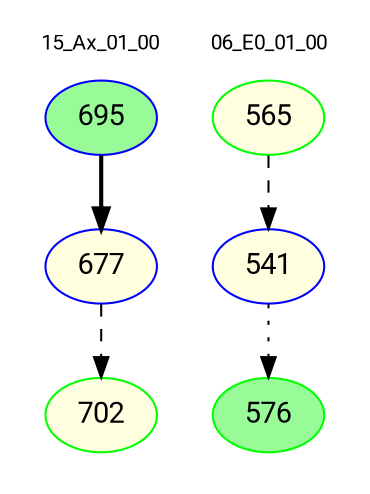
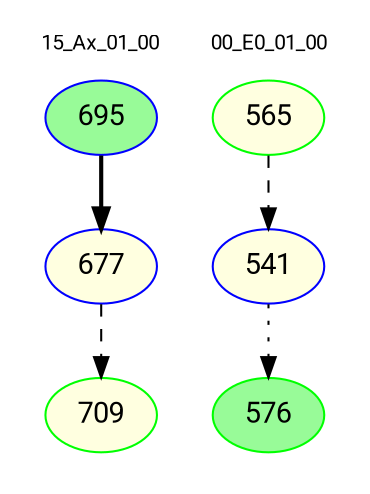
  digraph {
    fontname=Roboto
    node [color=blue fillcolor=lightyellow fontname=Roboto style=filled]
    edge [color=black fontname=Roboto style=dashed]
    n1 [fillcolor=palegreen label=695]
    n2 [label=677]
-   n3 [color=green label=702]
+   n3 [color=green label=709]
    n4 [color=green label=565]
    n5 [label=541]
    n6 [color=green fillcolor=palegreen label=576]
    subgraph cluster_1 {
      color=white
      fontsize=10
      label="15_Ax_01_00"
      n1
      n2
      n3
    }
    subgraph cluster_2 {
      color=white
      fontsize=10
-     label="06_E0_01_00"
+     label="00_E0_01_00"
      n4
      n5
      n6
    }
    n1 -> n2 [style=bold]
    n2 -> n3
    n4 -> n5
    n5 -> n6 [style=dotted]
  }
